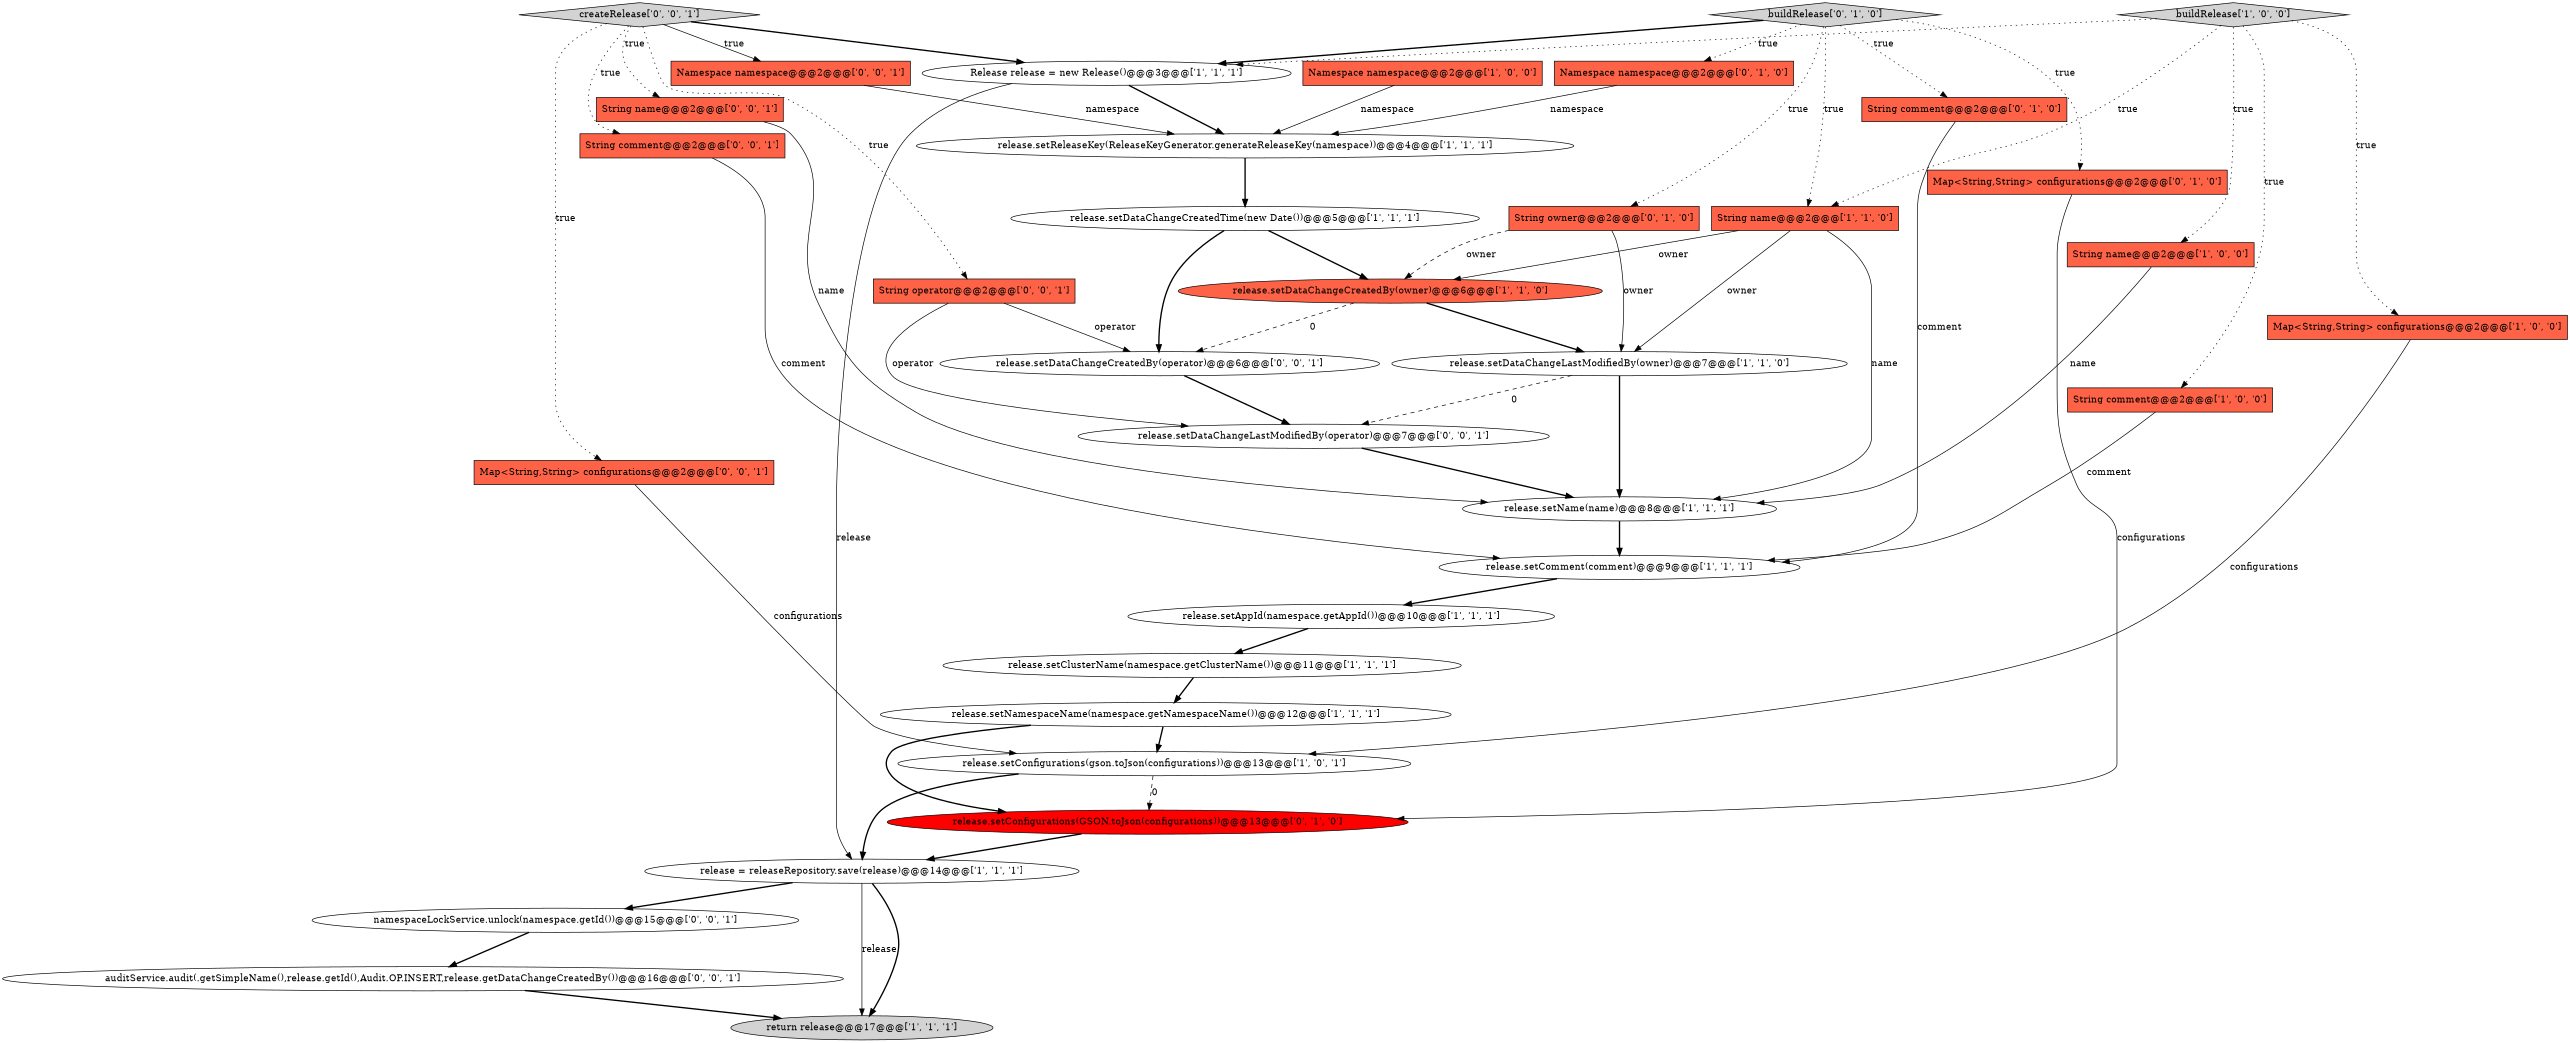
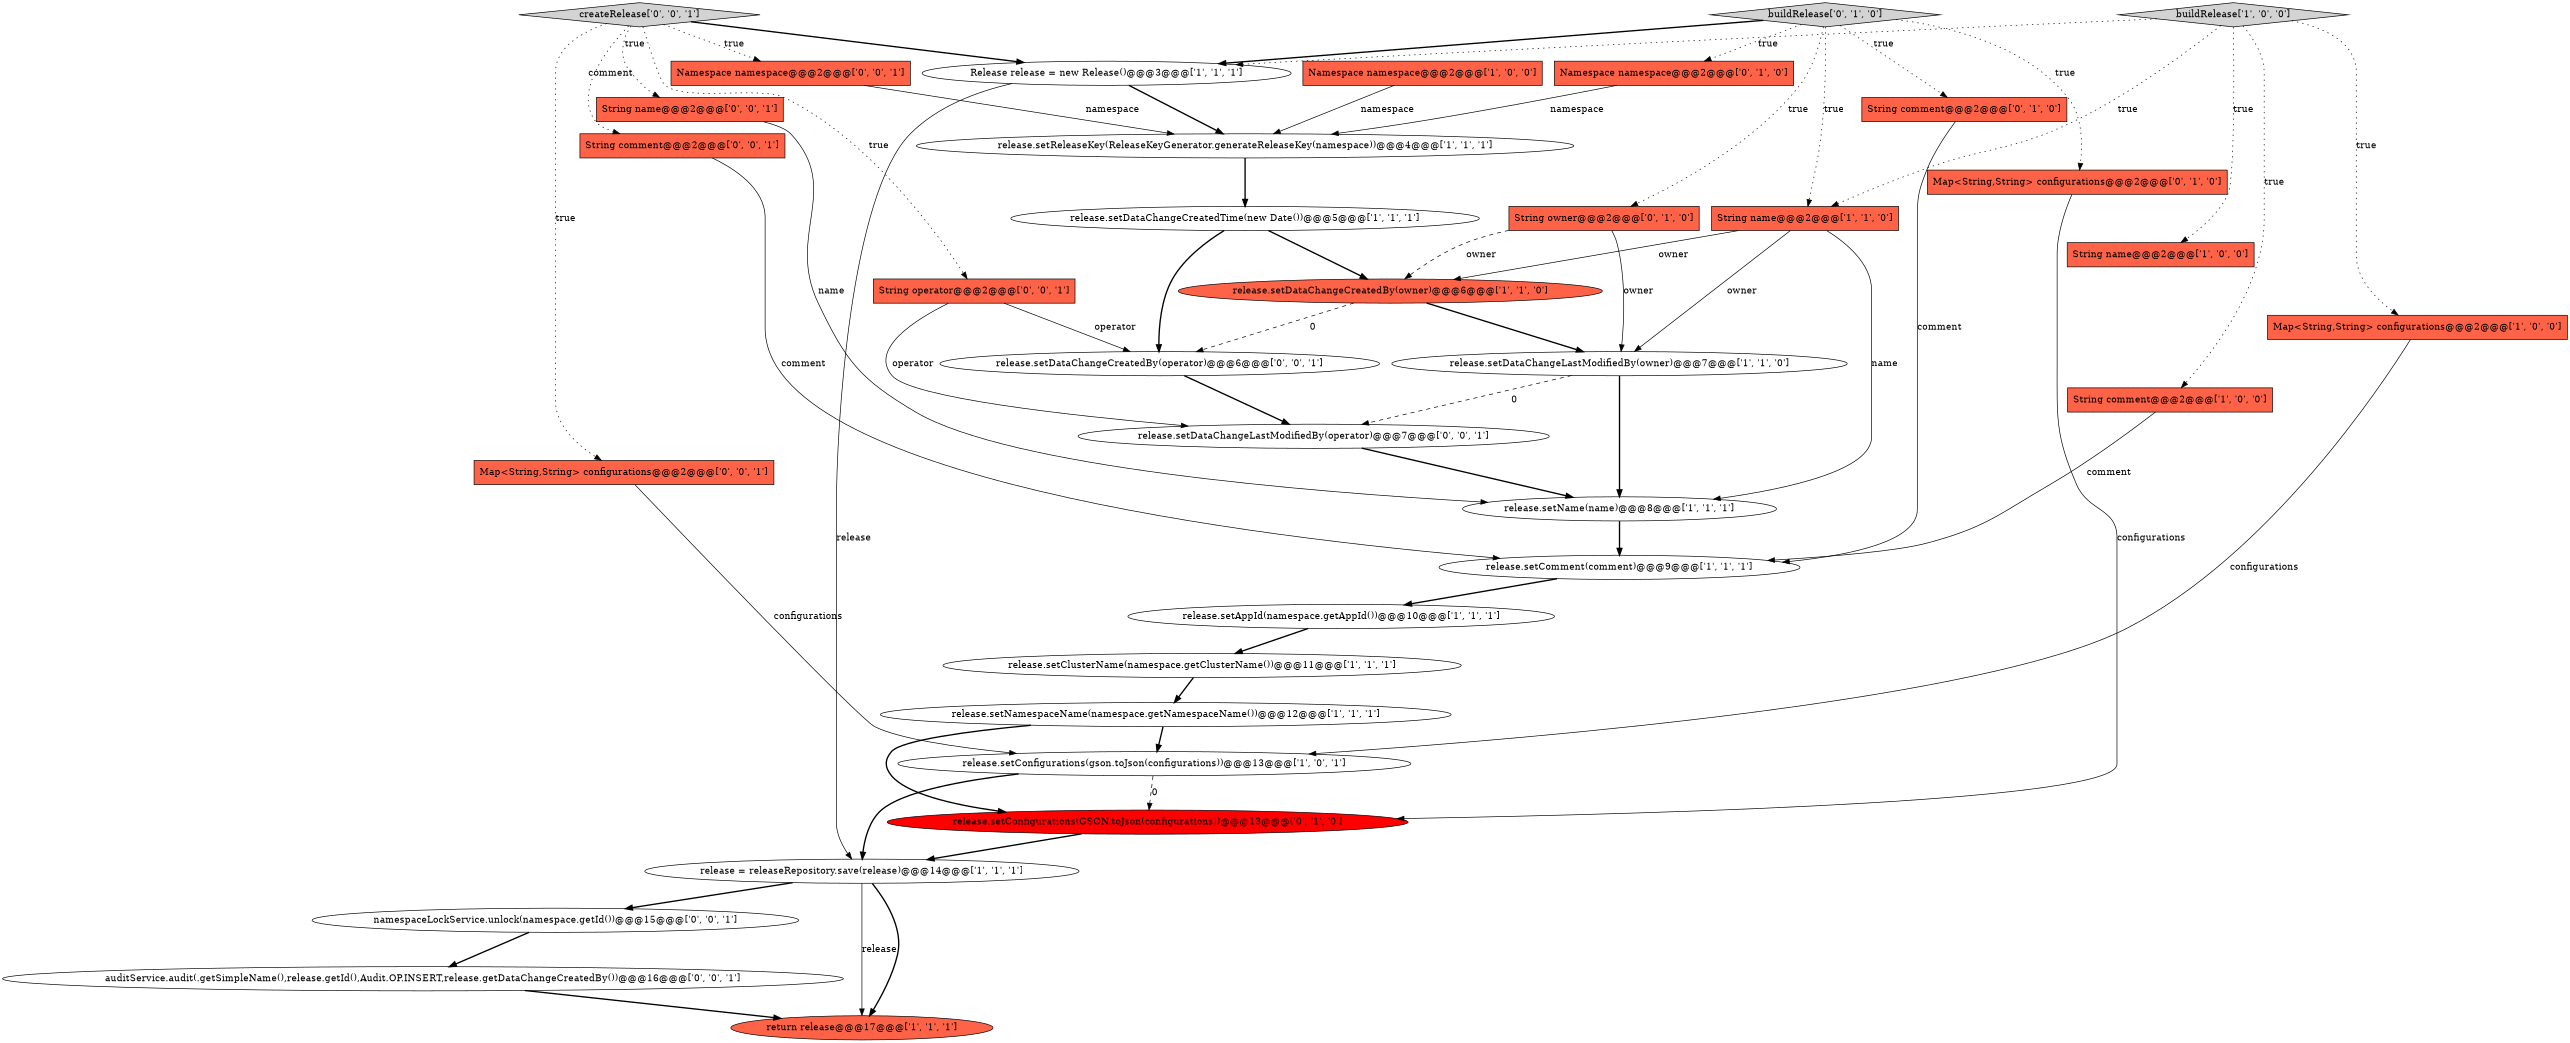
  digraph {
    node [fillcolor=tomato shape=ellipse style=filled]
    edge [style=bold]
    n1 [label="Namespace namespace@@@2@@@['0', '1', '0']" shape=box]
    n2 [fillcolor=white label="release.setReleaseKey(ReleaseKeyGenerator.generateReleaseKey(namespace))@@@4@@@['1', '1', '1']"]
    n3 [fillcolor=white label="release.setDataChangeCreatedTime(new Date())@@@5@@@['1', '1', '1']"]
    n4 [fillcolor=white label="release.setConfigurations(gson.toJson(configurations))@@@13@@@['1', '0', '1']"]
    n5 [fillcolor=red label="release.setConfigurations(GSON.toJson(configurations))@@@13@@@['0', '1', '0']"]
    n6 [fillcolor=white label="release = releaseRepository.save(release)@@@14@@@['1', '1', '1']"]
    n7 [fillcolor=white label="namespaceLockService.unlock(namespace.getId())@@@15@@@['0', '0', '1']"]
-   n8 [fillcolor=lightgray label="return release@@@17@@@['1', '1', '1']"]
+   n8 [label="return release@@@17@@@['1', '1', '1']"]
    n9 [label="String name@@@2@@@['0', '0', '1']" shape=box]
    n10 [fillcolor=white label="release.setName(name)@@@8@@@['1', '1', '1']"]
    n11 [fillcolor=white label="release.setComment(comment)@@@9@@@['1', '1', '1']"]
    n12 [fillcolor=lightgray label="buildRelease['0', '1', '0']" shape=diamond]
    n13 [label="String comment@@@2@@@['0', '1', '0']" shape=box]
    n14 [fillcolor=white label="Release release = new Release()@@@3@@@['1', '1', '1']"]
    n15 [label="String owner@@@2@@@['0', '1', '0']" shape=box]
    n16 [label="Map<String,String> configurations@@@2@@@['0', '1', '0']" shape=box]
    n17 [label="String name@@@2@@@['1', '1', '0']" shape=box]
    n18 [label="release.setDataChangeCreatedBy(owner)@@@6@@@['1', '1', '0']"]
    n19 [fillcolor=white label="release.setDataChangeLastModifiedBy(owner)@@@7@@@['1', '1', '0']"]
    n20 [label="String operator@@@2@@@['0', '0', '1']" shape=box]
    n21 [fillcolor=white label="release.setDataChangeLastModifiedBy(operator)@@@7@@@['0', '0', '1']"]
    n22 [fillcolor=white label="release.setDataChangeCreatedBy(operator)@@@6@@@['0', '0', '1']"]
    n23 [fillcolor=white label="auditService.audit(.getSimpleName(),release.getId(),Audit.OP.INSERT,release.getDataChangeCreatedBy())@@@16@@@['0', '0', '1']"]
    n24 [label="String name@@@2@@@['1', '0', '0']" shape=box]
    n25 [fillcolor=white label="release.setAppId(namespace.getAppId())@@@10@@@['1', '1', '1']"]
    n26 [label="Map<String,String> configurations@@@2@@@['1', '0', '0']" shape=box]
    n27 [label="Map<String,String> configurations@@@2@@@['0', '0', '1']" shape=box]
    n28 [fillcolor=lightgray label="buildRelease['1', '0', '0']" shape=diamond]
    n29 [label="String comment@@@2@@@['1', '0', '0']" shape=box]
    n30 [label="Namespace namespace@@@2@@@['1', '0', '0']" shape=box]
    n31 [label="Namespace namespace@@@2@@@['0', '0', '1']" shape=box]
    n32 [fillcolor=lightgray label="createRelease['0', '0', '1']" shape=diamond]
    n33 [label="String comment@@@2@@@['0', '0', '1']" shape=box]
    n34 [fillcolor=white label="release.setClusterName(namespace.getClusterName())@@@11@@@['1', '1', '1']"]
    n35 [fillcolor=white label="release.setNamespaceName(namespace.getNamespaceName())@@@12@@@['1', '1', '1']"]
    n1 -> n2 [label=namespace style=solid]
    n2 -> n3
    n3 -> n18
    n3 -> n22
    n4 -> n5 [label=0 style=dashed]
    n4 -> n6
    n5 -> n6
    n6 -> n7
    n6 -> n8 [label=release style=solid]
    n6 -> n8
    n7 -> n23
    n9 -> n10 [label=name style=solid]
    n10 -> n11
    n11 -> n25
    n12 -> n1 [label=true style=dotted]
    n12 -> n13 [label=true style=dotted]
    n12 -> n14
    n12 -> n15 [label=true style=dotted]
    n12 -> n16 [label=true style=dotted]
    n12 -> n17 [label=true style=dotted]
    n13 -> n11 [label=comment style=solid]
    n14 -> n2
    n14 -> n6 [label=release style=solid]
    n15 -> n18 [label=owner style=dashed]
    n15 -> n19 [label=owner style=solid]
    n16 -> n5 [label=configurations style=solid]
    n17 -> n10 [label=name style=solid]
    n17 -> n18 [label=owner style=solid]
    n17 -> n19 [label=owner style=solid]
    n18 -> n19
    n18 -> n22 [label=0 style=dashed]
    n19 -> n10
    n19 -> n21 [label=0 style=dashed]
    n20 -> n21 [label=operator style=solid]
    n20 -> n22 [label=operator style=solid]
    n21 -> n10
    n22 -> n21
    n23 -> n8
-   n24 -> n10 [label=name style=solid]
    n25 -> n34
    n26 -> n4 [label=configurations style=solid]
    n27 -> n4 [label=configurations style=solid]
    n28 -> n14 [style=dotted]
    n28 -> n17 [label=true style=dotted]
    n28 -> n24 [label=true style=dotted]
    n28 -> n26 [label=true style=dotted]
    n28 -> n29 [label=true style=dotted]
    n29 -> n11 [label=comment style=solid]
    n30 -> n2 [label=namespace style=solid]
    n31 -> n2 [label=namespace style=solid]
    n32 -> n9 [label=true style=dotted]
    n32 -> n14
    n32 -> n20 [label=true style=dotted]
    n32 -> n27 [label=true style=dotted]
-   n32 -> n31 [label=true style=solid]
-   n32 -> n33 [label=true style=dotted]
+   n32 -> n31 [label=true style=dotted]
+   n32 -> n33 [label=comment style=dotted]
    n33 -> n11 [label=comment style=solid]
    n34 -> n35
    n35 -> n4
    n35 -> n5
  }
